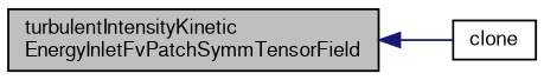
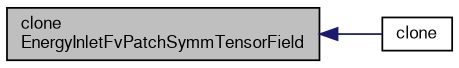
  digraph {
    rankdir=LR
    node [color=black fontname=FreeSans fontsize=10 shape=record]
-   n1 [fillcolor=grey75 fontcolor=black height=0.2 label="turbulentIntensityKinetic\lEnergyInletFvPatchSymmTensorField" style=filled width=0.4]
+   n1 [fillcolor=grey75 fontcolor=black height=0.2 label="clone\lEnergyInletFvPatchSymmTensorField" style=filled width=0.4]
    n2 [height=0.2 label=clone width=0.4]
    n1 -> n2 [color=midnightblue dir=back fontname=FreeSans fontsize=10 labelfontname=FreeSans labelfontsize=10 style=solid]
  }
